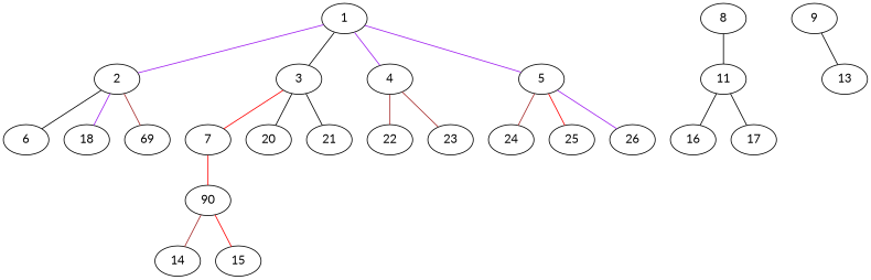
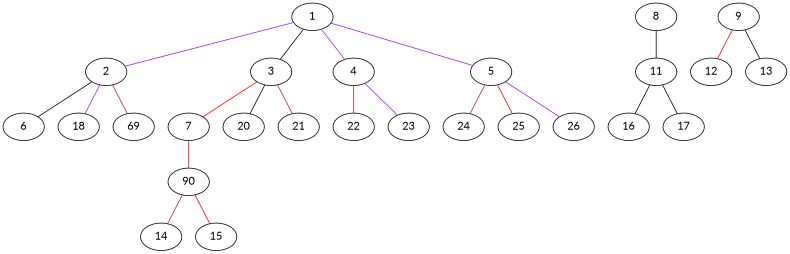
  graph {
    fontname=Lato
    node [chem=O fontname=Lato]
    edge [color=black fontname=Lato valence=1]
    1 [chem=C]
    2 [chem=C]
    3 [chem=C]
    4 [chem=C]
    5 [chem=C]
    6
    18 [chem=H]
    n8 [chem=H label=69]
    7
    20 [chem=H]
    21 [chem=H]
    22 [chem=H]
    23 [chem=H]
    24 [chem=H]
    25 [chem=H]
    26 [chem=H]
    n17 [chem=N label=90]
    11 [chem=N]
    8
    9 [chem=N]
+   12
    13
    14
    15
    16
    17
    1 -- 2 [color=purple]
    1 -- 3
    1 -- 4 [color=purple]
    1 -- 5 [color=purple]
    2 -- 6
    2 -- 18 [color=purple]
    2 -- n8 [color=brown]
    3 -- 7 [color=red]
    3 -- 20
-   3 -- 21
+   3 -- 21 [color=brown]
    4 -- 22 [color=brown]
-   4 -- 23 [color=brown]
+   4 -- 23 [color=purple]
    5 -- 24 [color=brown]
    5 -- 25 [color=red]
    5 -- 26 [color=purple]
    7 -- n17 [color=red]
    n17 -- 14 [color=brown valence=2]
    n17 -- 15 [color=red]
    11 -- 16 [valence=2]
    11 -- 17
    8 -- 11
+   9 -- 12 [color=red valence=2]
    9 -- 13
  }
